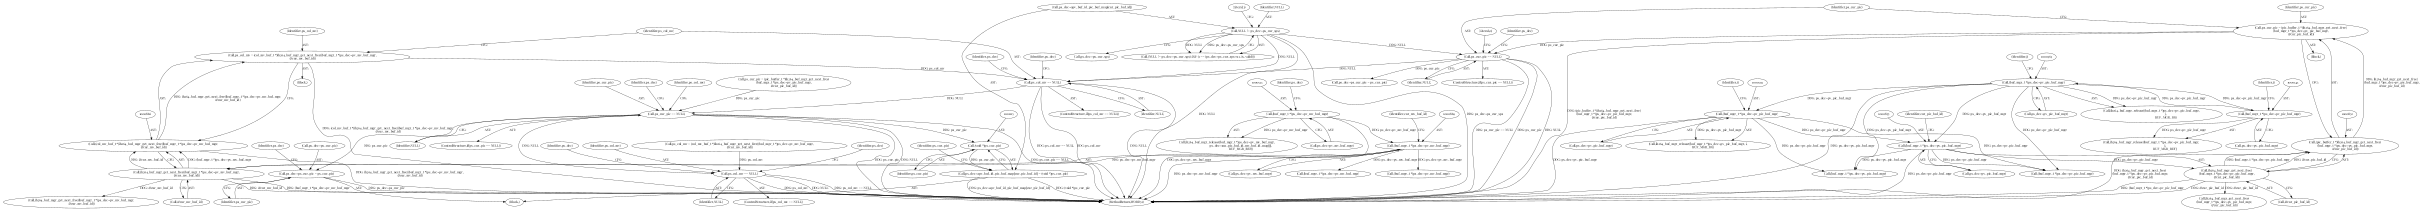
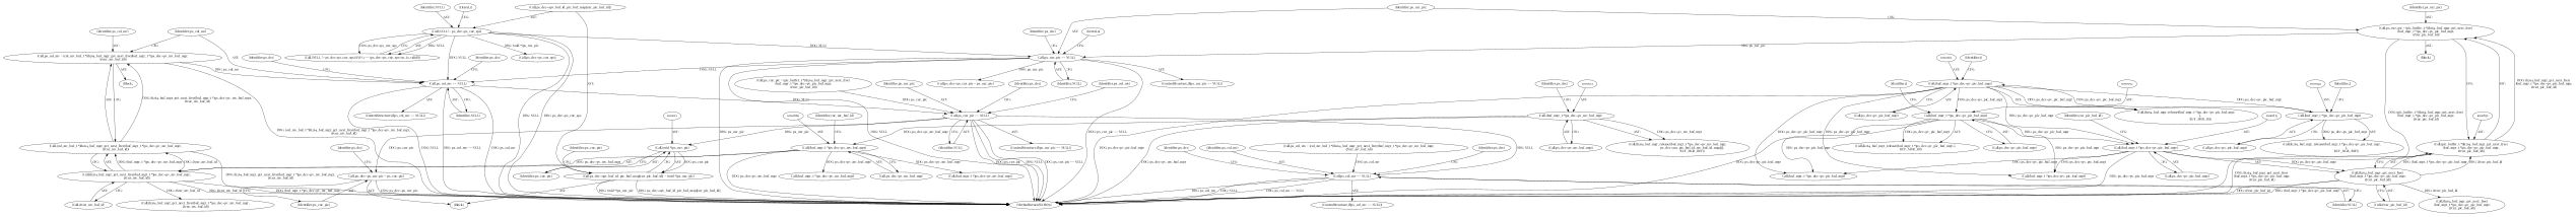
  digraph {
    fontname="Playfair Display"
    node [fontname="Playfair Display"]
    edge [fontname="Playfair Display"]
    n1 [label="(Call,ps_col_mv == NULL)"]
    n2 [label="(Call,ps_cur_pic == NULL)"]
    n3 [label="(ControlStructure,if(ps_col_mv == NULL))"]
    n4 [label="(Identifier,NULL)"]
    n5 [label="(MethodReturn,WORD32)"]
    n6 [label="(Call,ps_col_mv == NULL)"]
    n7 [label="(Call,ps_dec->ps_cur_pic = ps_cur_pic)"]
    n8 [label="(Call,(void *)ps_cur_pic)"]
    n9 [label="(Identifier,NULL)"]
    n10 [label="(ControlStructure,if(ps_cur_pic == NULL))"]
    n11 [label="(Call,ps_col_mv = (col_mv_buf_t *)ih264_buf_mgr_get_next_free((buf_mgr_t *)ps_dec->pv_mv_buf_mgr,\n &cur_mv_buf_id))"]
    n12 [label="(Call,(col_mv_buf_t *)ih264_buf_mgr_get_next_free((buf_mgr_t *)ps_dec->pv_mv_buf_mgr,\n &cur_mv_buf_id))"]
    n13 [label="(Block,)"]
    n14 [label="(Call,ih264_buf_mgr_get_next_free((buf_mgr_t *)ps_dec->pv_mv_buf_mgr,\n &cur_mv_buf_id))"]
    n15 [label="(Call,&cur_mv_buf_id)"]
    n16 [label="(Call,ih264_buf_mgr_get_next_free((buf_mgr_t *)ps_dec->pv_mv_buf_mgr,\n &cur_mv_buf_id))"]
    n17 [label="(Call,(buf_mgr_t *)ps_dec->pv_mv_buf_mgr)"]
    n18 [label="(Call,(buf_mgr_t *)ps_dec->pv_mv_buf_mgr)"]
    n19 [label="(Call,(buf_mgr_t *)ps_dec->pv_mv_buf_mgr)"]
    n20 [label="(Call,ps_dec->pv_mv_buf_mgr)"]
    n21 [label="(Call,(buf_mgr_t *)ps_dec->pv_mv_buf_mgr)"]
    n22 [label="(Call,ih264_buf_mgr_release((buf_mgr_t *)ps_dec->pv_mv_buf_mgr,\n                                  ps_dec->au1_pic_buf_id_mv_buf_id_map[j],\n                                  BUF_MGR_REF))"]
    n23 [label="(Call,ps_dec->pv_mv_buf_mgr)"]
    n24 [label="(Call,NULL != ps_dec->ps_cur_sps)"]
    n25 [label="(Call,ps_cur_pic == NULL)"]
    n26 [label="(Call,ps_dec->ps_cur_sps)"]
    n27 [label="(Call,(NULL != ps_dec->ps_cur_sps) && (1 == (ps_dec->ps_cur_sps->u1_is_valid)))"]
    n28 [label="(Call,ps_dec->ps_cur_pic = ps_cur_pic)"]
    n29 [label="(Identifier,NULL)"]
    n30 [label="(ControlStructure,if(ps_cur_pic == NULL))"]
    n31 [label="(Call,ps_cur_pic = (pic_buffer_t *)ih264_buf_mgr_get_next_free(\n (buf_mgr_t *)ps_dec->pv_pic_buf_mgr,\n &cur_pic_buf_id))"]
    n32 [label="(Call,(pic_buffer_t *)ih264_buf_mgr_get_next_free(\n (buf_mgr_t *)ps_dec->pv_pic_buf_mgr,\n &cur_pic_buf_id))"]
    n33 [label="(Block,)"]
    n34 [label="(Call,ih264_buf_mgr_get_next_free(\n (buf_mgr_t *)ps_dec->pv_pic_buf_mgr,\n &cur_pic_buf_id))"]
    n35 [label="(Call,ih264_buf_mgr_get_next_free(\n (buf_mgr_t *)ps_dec->pv_pic_buf_mgr,\n &cur_pic_buf_id))"]
    n36 [label="(Call,&cur_pic_buf_id)"]
    n37 [label="(Call,(buf_mgr_t *)ps_dec->pv_pic_buf_mgr)"]
    n38 [label="(Call,(buf_mgr_t *)ps_dec->pv_pic_buf_mgr)"]
    n39 [label="(Call,ps_dec->pv_pic_buf_mgr)"]
    n40 [label="(Call,(buf_mgr_t *)ps_dec->pv_pic_buf_mgr)"]
    n41 [label="(Call,(buf_mgr_t *)ps_dec->pv_pic_buf_mgr)"]
    n42 [label="(Call,ih264_buf_mgr_release((buf_mgr_t *)ps_dec->pv_pic_buf_mgr, i,\n            BUF_MGR_IO))"]
    n43 [label="(Call,ps_dec->pv_pic_buf_mgr)"]
    n44 [label="(Call,(buf_mgr_t *)ps_dec->pv_pic_buf_mgr)"]
    n45 [label="(Call,(buf_mgr_t *)ps_dec->pv_pic_buf_mgr)"]
    n46 [label="(Call,ps_dec->pv_pic_buf_mgr)"]
    n47 [label="(Call,ih264_buf_mgr_release((buf_mgr_t *)ps_dec->pv_pic_buf_mgr,\n                                  j,\n                                  BUF_MGR_IO))"]
    n48 [label="(Call,ps_dec->pv_pic_buf_mgr)"]
    n49 [label="(Call,ih264_buf_mgr_release((buf_mgr_t *)ps_dec->pv_pic_buf_mgr,\n                                  j,\n                                  BUF_MGR_REF))"]
    n50 [label="(Identifier,NULL)"]
    n51 [label="(ControlStructure,if(ps_col_mv == NULL))"]
    n52 [label="(Identifier,ps_cur_pic)"]
    n53 [label="(Block,)"]
    n54 [label="(Call,ps_dec->apv_buf_id_pic_buf_map[cur_pic_buf_id] = (void *)ps_cur_pic)"]
    n55 [label="(Identifier,ps_cur_pic)"]
    n56 [label="(Identifier,ps_cur_pic)"]
    n57 [label="(Identifier,ps_dec)"]
    n58 [label="(Identifier,ps_cur_pic)"]
    n59 [label="(Identifier,cur_pic_buf_id)"]
    n60 [label="(Identifier,j)"]
-   n61 [label="(Call,ps_dec->ps_cur_pic)"]
    n62 [label="(Identifier,ps_dec)"]
    n63 [label="(Identifier,ps_dec)"]
    n64 [label="(Identifier,ps_dec)"]
    n65 [label="(Identifier,ps_cur_pic)"]
    n66 [label="(Identifier,j)"]
    n67 [label="(Identifier,ps_col_mv)"]
    n68 [label="(Identifier,NULL)"]
    n69 [label="(Call,ps_cur_pic = (pic_buffer_t *)ih264_buf_mgr_get_next_free(\n (buf_mgr_t *)ps_dec->pv_pic_buf_mgr,\n &cur_pic_buf_id))"]
    n70 [label="(Literal,1)"]
    n71 [label="(Identifier,ps_cur_pic)"]
    n72 [label="(Identifier,ps_col_mv)"]
    n73 [label="(Literal,0)"]
    n74 [label="(Identifier,i)"]
    n75 [label="(Identifier,ps_col_mv)"]
    n76 [label="(Identifier,ps_col_mv)"]
    n77 [label="(Call,ps_dec->apv_buf_id_pic_buf_map[cur_pic_buf_id])"]
    n78 [label="(Identifier,cur_mv_buf_id)"]
    n79 [label="(Identifier,ps_dec)"]
    n80 [label="(Identifier,ps_dec)"]
    n81 [label="(Call,ps_col_mv = (col_mv_buf_t *)ih264_buf_mgr_get_next_free((buf_mgr_t *)ps_dec->pv_mv_buf_mgr,\n &cur_mv_buf_id))"]
    n82 [label="(Identifier,ps_dec)"]
    n83 [label="(Identifier,ps_dec)"]
-   1000866
    1000869
    1000553
    1000832
    1000835
    1000792
    1000565
    1000545
    1001115
    n1 -> n2 [label="DDG: NULL"]
    n1 -> n3 [label="AST: "]
    n1 -> n4 [label="CFG: "]
    n1 -> n5 [label="DDG: NULL"]
    n1 -> n5 [label="DDG: ps_col_mv == NULL"]
    n1 -> n5 [label="DDG: ps_col_mv"]
    n2 -> n5 [label="DDG: ps_cur_pic"]
    n2 -> n5 [label="DDG: NULL"]
    n2 -> n5 [label="DDG: ps_cur_pic == NULL"]
    n2 -> n6 [label="DDG: NULL"]
    n2 -> n7 [label="DDG: ps_cur_pic"]
    n2 -> n8 [label="DDG: ps_cur_pic"]
    n2 -> n9 [label="CFG: "]
    n2 -> n10 [label="AST: "]
    n4 -> n1 [label="AST: "]
    n6 -> n5 [label="DDG: ps_col_mv == NULL"]
    n6 -> n5 [label="DDG: ps_col_mv"]
    n6 -> n5 [label="DDG: NULL"]
    n6 -> n50 [label="CFG: "]
    n6 -> n51 [label="AST: "]
    n7 -> n5 [label="DDG: ps_dec->ps_cur_pic"]
    n7 -> n52 [label="CFG: "]
    n7 -> n53 [label="AST: "]
    n8 -> n54 [label="AST: "]
    n8 -> n54 [label="DDG: ps_cur_pic"]
    n8 -> n55 [label="CFG: "]
    n9 -> n2 [label="AST: "]
    n11 -> n1 [label="DDG: ps_col_mv"]
    n11 -> n5 [label="DDG: (col_mv_buf_t *)ih264_buf_mgr_get_next_free((buf_mgr_t *)ps_dec->pv_mv_buf_mgr,\n &cur_mv_buf_id)"]
    n11 -> n12 [label="CFG: "]
    n11 -> n13 [label="AST: "]
    n12 -> n5 [label="DDG: ih264_buf_mgr_get_next_free((buf_mgr_t *)ps_dec->pv_mv_buf_mgr,\n &cur_mv_buf_id)"]
    n12 -> n11 [label="AST: "]
    n12 -> n11 [label="DDG: ih264_buf_mgr_get_next_free((buf_mgr_t *)ps_dec->pv_mv_buf_mgr,\n &cur_mv_buf_id)"]
    n12 -> n14 [label="CFG: "]
    n14 -> n5 [label="DDG: &cur_mv_buf_id"]
    n14 -> n5 [label="DDG: (buf_mgr_t *)ps_dec->pv_mv_buf_mgr"]
    n14 -> n12 [label="AST: "]
    n14 -> n12 [label="DDG: (buf_mgr_t *)ps_dec->pv_mv_buf_mgr"]
    n14 -> n12 [label="DDG: &cur_mv_buf_id"]
    n14 -> n15 [label="CFG: "]
    n14 -> n16 [label="DDG: &cur_mv_buf_id"]
    n15 -> n14 [label="AST: "]
    n17 -> n5 [label="DDG: ps_dec->pv_mv_buf_mgr"]
    n17 -> n14 [label="AST: "]
    n17 -> n14 [label="DDG: ps_dec->pv_mv_buf_mgr"]
    n17 -> n18 [label="DDG: ps_dec->pv_mv_buf_mgr"]
    n17 -> n19 [label="DDG: ps_dec->pv_mv_buf_mgr"]
    n17 -> n20 [label="CFG: "]
    n20 -> n17 [label="AST: "]
    n21 -> n5 [label="DDG: ps_dec->pv_mv_buf_mgr"]
    n21 -> n17 [label="DDG: ps_dec->pv_mv_buf_mgr"]
    n21 -> n22 [label="AST: "]
    n21 -> n22 [label="DDG: ps_dec->pv_mv_buf_mgr"]
    n21 -> n23 [label="CFG: "]
    n23 -> n21 [label="AST: "]
    n24 -> n1 [label="DDG: NULL"]
    n24 -> n5 [label="DDG: NULL"]
    n24 -> n5 [label="DDG: ps_dec->ps_cur_sps"]
    n24 -> n25 [label="DDG: NULL"]
-   n24 -> n26 [label="CFG: "]
+   n24 -> n26 [label="DDG: (void *)ps_cur_pic"]
    n24 -> n27 [label="AST: "]
    n24 -> n27 [label="DDG: NULL"]
    n24 -> n27 [label="DDG: ps_dec->ps_cur_sps"]
    n25 -> n1 [label="DDG: NULL"]
    n25 -> n5 [label="DDG: ps_cur_pic"]
    n25 -> n5 [label="DDG: NULL"]
    n25 -> n5 [label="DDG: ps_cur_pic == NULL"]
    n25 -> n28 [label="DDG: ps_cur_pic"]
    n25 -> n29 [label="CFG: "]
    n25 -> n30 [label="AST: "]
    n27 -> n24 [label="CFG: "]
    n29 -> n25 [label="AST: "]
    n31 -> n5 [label="DDG: (pic_buffer_t *)ih264_buf_mgr_get_next_free(\n (buf_mgr_t *)ps_dec->pv_pic_buf_mgr,\n &cur_pic_buf_id)"]
    n31 -> n25 [label="DDG: ps_cur_pic"]
    n31 -> n32 [label="CFG: "]
    n31 -> n33 [label="AST: "]
    n32 -> n5 [label="DDG: ih264_buf_mgr_get_next_free(\n (buf_mgr_t *)ps_dec->pv_pic_buf_mgr,\n &cur_pic_buf_id)"]
    n32 -> n31 [label="AST: "]
    n32 -> n31 [label="DDG: ih264_buf_mgr_get_next_free(\n (buf_mgr_t *)ps_dec->pv_pic_buf_mgr,\n &cur_pic_buf_id)"]
    n32 -> n34 [label="CFG: "]
    n34 -> n5 [label="DDG: (buf_mgr_t *)ps_dec->pv_pic_buf_mgr"]
    n34 -> n5 [label="DDG: &cur_pic_buf_id"]
    n34 -> n32 [label="AST: "]
    n34 -> n32 [label="DDG: (buf_mgr_t *)ps_dec->pv_pic_buf_mgr"]
    n34 -> n32 [label="DDG: &cur_pic_buf_id"]
    n34 -> n35 [label="DDG: &cur_pic_buf_id"]
    n34 -> n36 [label="CFG: "]
    n36 -> n34 [label="AST: "]
    n37 -> n5 [label="DDG: ps_dec->pv_pic_buf_mgr"]
    n37 -> n34 [label="AST: "]
    n37 -> n34 [label="DDG: ps_dec->pv_pic_buf_mgr"]
    n37 -> n38 [label="DDG: ps_dec->pv_pic_buf_mgr"]
    n37 -> n39 [label="CFG: "]
    n37 -> n40 [label="DDG: ps_dec->pv_pic_buf_mgr"]
    n39 -> n37 [label="AST: "]
    n41 -> n5 [label="DDG: ps_dec->pv_pic_buf_mgr"]
    n41 -> n37 [label="DDG: ps_dec->pv_pic_buf_mgr"]
    n41 -> n38 [label="DDG: ps_dec->pv_pic_buf_mgr"]
    n41 -> n40 [label="DDG: ps_dec->pv_pic_buf_mgr"]
    n41 -> n42 [label="AST: "]
    n41 -> n42 [label="DDG: ps_dec->pv_pic_buf_mgr"]
    n41 -> n43 [label="CFG: "]
    n43 -> n41 [label="AST: "]
    n44 -> n5 [label="DDG: ps_dec->pv_pic_buf_mgr"]
    n44 -> n37 [label="DDG: ps_dec->pv_pic_buf_mgr"]
    n44 -> n38 [label="DDG: ps_dec->pv_pic_buf_mgr"]
    n44 -> n40 [label="DDG: ps_dec->pv_pic_buf_mgr"]
    n44 -> n41 [label="DDG: ps_dec->pv_pic_buf_mgr"]
    n44 -> n45 [label="DDG: ps_dec->pv_pic_buf_mgr"]
    n44 -> n46 [label="CFG: "]
    n44 -> n47 [label="AST: "]
    n44 -> n47 [label="DDG: ps_dec->pv_pic_buf_mgr"]
    n45 -> n44 [label="DDG: ps_dec->pv_pic_buf_mgr"]
    n45 -> n48 [label="CFG: "]
    n45 -> n49 [label="AST: "]
    n45 -> n49 [label="DDG: ps_dec->pv_pic_buf_mgr"]
    n46 -> n44 [label="AST: "]
    n48 -> n45 [label="AST: "]
    n50 -> n6 [label="AST: "]
    n52 -> n7 [label="AST: "]
    n54 -> n5 [label="DDG: (void *)ps_cur_pic"]
    n54 -> n5 [label="DDG: ps_dec->apv_buf_id_pic_buf_map[cur_pic_buf_id]"]
    n54 -> n8 [label="CFG: "]
    n54 -> n53 [label="AST: "]
    n55 -> n8 [label="AST: "]
    n56 -> n31 [label="AST: "]
    n57 -> n1 [label="CFG: "]
    n58 -> n25 [label="AST: "]
    n58 -> n31 [label="CFG: "]
    n59 -> n37 [label="CFG: "]
    n60 -> n45 [label="CFG: "]
-   n61 -> n7 [label="AST: "]
    n62 -> n21 [label="CFG: "]
    n63 -> n6 [label="CFG: "]
    n64 -> n1 [label="CFG: "]
    n65 -> n54 [label="CFG: "]
    n66 -> n44 [label="CFG: "]
    n67 -> n2 [label="CFG: "]
    n68 -> n24 [label="AST: "]
    n69 -> n2 [label="DDG: ps_cur_pic"]
    n70 -> n24 [label="CFG: "]
    n71 -> n2 [label="AST: "]
    n72 -> n6 [label="AST: "]
    n73 -> n25 [label="CFG: "]
    n74 -> n41 [label="CFG: "]
    n75 -> n1 [label="AST: "]
    n75 -> n11 [label="CFG: "]
    n76 -> n11 [label="AST: "]
    n77 -> n24 [label="AST: "]
    n77 -> n54 [label="AST: "]
    n78 -> n17 [label="CFG: "]
    n79 -> n7 [label="CFG: "]
    n80 -> n25 [label="CFG: "]
    n81 -> n6 [label="DDG: ps_col_mv"]
    n82 -> n6 [label="CFG: "]
    n83 -> n2 [label="CFG: "]
-   1000866 -> n12 [label="AST: "]
    1000869 -> n17 [label="AST: "]
    1000553 -> n21 [label="AST: "]
    1000832 -> n32 [label="AST: "]
    1000835 -> n37 [label="AST: "]
    1000792 -> n41 [label="AST: "]
    1000565 -> n44 [label="AST: "]
    1000545 -> n45 [label="AST: "]
    1001115 -> n8 [label="AST: "]
  }
